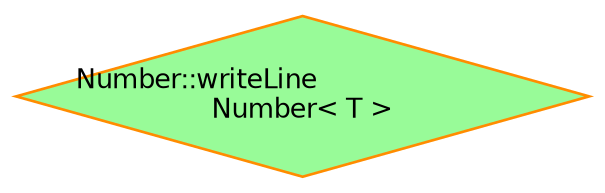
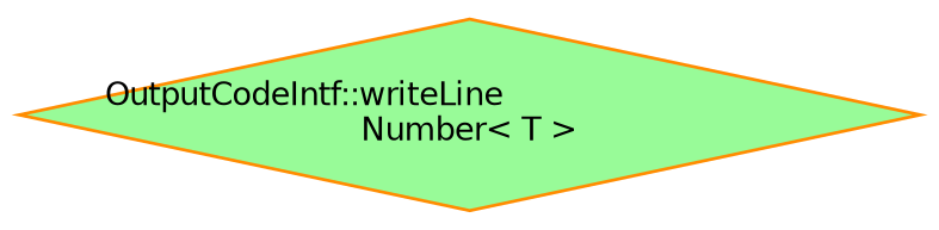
  digraph {
    rankdir=LR
-   n1 [color=darkorange fillcolor=palegreen fontname=Helvetica fontsize=10 height=0.2 label="Number::writeLine\lNumber\< T \>" shape=diamond style=filled width=0.4]
+   n1 [color=darkorange fillcolor=palegreen fontname=Helvetica fontsize=10 height=0.2 label="OutputCodeIntf::writeLine\lNumber\< T \>" shape=diamond style=filled width=0.4]
  }
